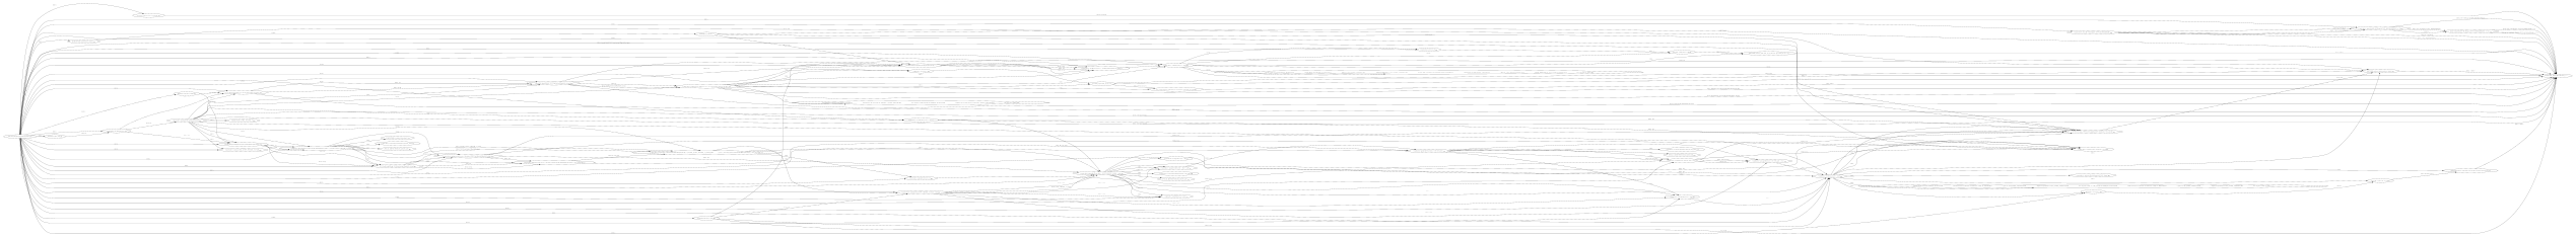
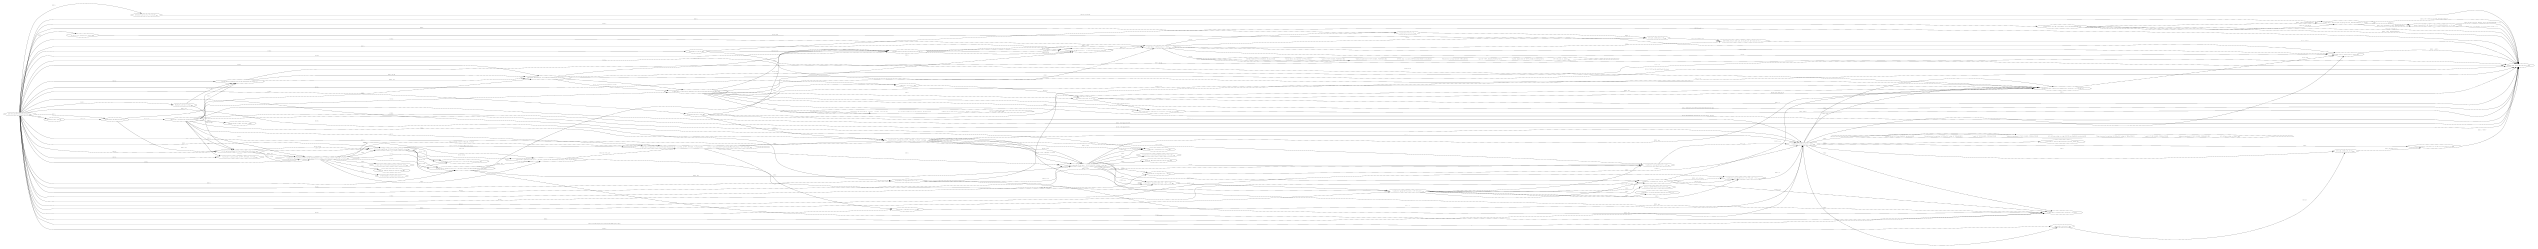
  digraph {
    fontname=Montserrat
    rankdir=LR
    node [fontname=Montserrat]
    edge [fontname=Montserrat]
    n1 [label=<(METHOD,TIFFReadRawStrip1)<SUB>596</SUB>>]
    n2 [label=<(PARAM,TIFF *tif)<SUB>596</SUB>>]
    n3 [label=<(PARAM,uint32_t strip)<SUB>596</SUB>>]
    n4 [label=<(PARAM,void *buf)<SUB>596</SUB>>]
    n5 [label=<(PARAM,tmsize_t size)<SUB>597</SUB>>]
    n6 [label=<(PARAM,const char *module)<SUB>547</SUB>>]
    n7 [label=<(IDENTIFIER,size,return (size);)<SUB>654</SUB>>]
    n8 [label=<(&lt;operator&gt;.equals,(tif-&gt;tif_flags &amp; TIFF_NOREADRAW) == 0)<SUB>599</SUB>>]
    n9 [label=<(&lt;operator&gt;.assignment,cc = TIFFReadFile(tif, buf, size))<SUB>611</SUB>>]
    n10 [label=<(&lt;operator&gt;.and,tif-&gt;tif_flags &amp; TIFF_NOREADRAW)<SUB>599</SUB>>]
    n11 [label=<(isMapped,isMapped(tif))<SUB>600</SUB>>]
    n12 [label=<(&lt;operator&gt;.notEquals,cc != size)<SUB>612</SUB>>]
    n13 [label=<(&lt;operator&gt;.assignment,ma = 0)<SUB>624</SUB>>]
    n14 [label=<(_TIFFmemcpy,_TIFFmemcpy(buf, tif-&gt;tif_base + ma, size))<SUB>652</SUB>>]
    n15 [label=<(TIFFReadFile,TIFFReadFile(tif, buf, size))<SUB>611</SUB>>]
    n16 [label=<(&lt;operator&gt;.notEquals,n != size)<SUB>643</SUB>>]
    n17 [label=<(SeekOK,SeekOK(tif, TIFFGetStrileOffset(tif, strip)))<SUB>604</SUB>>]
    n18 [label=<(&lt;operator&gt;.assignment,n = 0)<SUB>629</SUB>>]
    n19 [label=<(&lt;operator&gt;.addition,tif-&gt;tif_base + ma)<SUB>652</SUB>>]
    n20 [label=<(TIFFGetStrileOffset,TIFFGetStrileOffset(tif, strip))<SUB>604</SUB>>]
    n21 [label=<(&lt;operator&gt;.greaterThan,TIFFGetStrileOffset(tif, strip) &gt; (uint64_t)TIFF_TMSIZE_T_MAX)<SUB>626</SUB>>]
    n22 [label=<(&lt;operator&gt;.minus,-1)<SUB>609</SUB>>]
    n23 [label=<(&lt;operator&gt;.minus,-1)<SUB>619</SUB>>]
    n24 [label=<(TIFFGetStrileOffset,TIFFGetStrileOffset(tif, strip))<SUB>626</SUB>>]
    n25 [label=<(&lt;operator&gt;.cast,(uint64_t)TIFF_TMSIZE_T_MAX)<SUB>626</SUB>>]
    n26 [label=<(&lt;operator&gt;.assignment,ma = (tmsize_t)TIFFGetStrileOffset(tif, strip))<SUB>627</SUB>>]
    n27 [label=<(&lt;operator&gt;.greaterThan,ma &gt; TIFF_TMSIZE_T_MAX - size)<SUB>631</SUB>>]
    n28 [label=<(&lt;operator&gt;.assignment,n = 0)<SUB>633</SUB>>]
    n29 [label=<(&lt;operator&gt;.minus,-1)<SUB>650</SUB>>]
    n30 [label=<(TIFFGetStrileOffset,TIFFGetStrileOffset(tif, strip))<SUB>627</SUB>>]
    n31 [label=<(&lt;operator&gt;.subtraction,TIFF_TMSIZE_T_MAX - size)<SUB>631</SUB>>]
    n32 [label=<(&lt;operator&gt;.greaterThan,mb &gt; tif-&gt;tif_size)<SUB>638</SUB>>]
    n33 [label=<(&lt;operator&gt;.addition,ma + size)<SUB>637</SUB>>]
    n34 [label=<(&lt;operator&gt;.assignment,n = tif-&gt;tif_size - ma)<SUB>639</SUB>>]
    n35 [label=<(&lt;operator&gt;.assignment,n = size)<SUB>641</SUB>>]
    n36 [label=<(&lt;operator&gt;.subtraction,tif-&gt;tif_size - ma)<SUB>639</SUB>>]
    n37 [label=<(METHOD_RETURN,tmsize_t)<SUB>596</SUB>>]
    n38 [label=<(RETURN,return (size);,return (size);)<SUB>654</SUB>>]
    n39 [label=<(assert,assert((tif-&gt;tif_flags &amp; TIFF_NOREADRAW) == 0))<SUB>599</SUB>>]
    n40 [label=<(&lt;operator&gt;.logicalNot,!isMapped(tif))<SUB>600</SUB>>]
    n41 [label=<(RETURN,return ((tmsize_t)(-1));,return ((tmsize_t)(-1));)<SUB>619</SUB>>]
    n42 [label=<(tmsize_t,(tmsize_t)(-1))<SUB>619</SUB>>]
    n43 [label=<(UNKNOWN,TIFFErrorExtR(tif, module,\012                          &quot;Read error at scanline %&quot; PRIu32\012                          &quot;; got %&quot; TIFF_SSIZE_FORMAT\012                          &quot; bytes, expected %&quot; TIFF_SSIZE_FORMAT,\012                          tif-&gt;tif_row, cc, size);,TIFFErrorExtR(tif, module,\012                          &quot;Read error at scanline %&quot; PRIu32\012                          &quot;; got %&quot; TIFF_SSIZE_FORMAT\012                          &quot; bytes, expected %&quot; TIFF_SSIZE_FORMAT,\012                          tif-&gt;tif_row, cc, size);)<SUB>614</SUB>>]
    n44 [label=<(RETURN,return ((tmsize_t)(-1));,return ((tmsize_t)(-1));)<SUB>650</SUB>>]
    n45 [label=<(tmsize_t,(tmsize_t)(-1))<SUB>650</SUB>>]
    n46 [label=<(UNKNOWN,TIFFErrorExtR(tif, module,\012                          &quot;Read error at scanline %&quot; PRIu32 &quot;, strip %&quot; PRIu32\012                          &quot;; got %&quot; TIFF_SSIZE_FORMAT\012                          &quot; bytes, expected %&quot; TIFF_SSIZE_FORMAT,\012                          tif-&gt;tif_row, strip, n, size);,TIFFErrorExtR(tif, module,\012                          &quot;Read error at scanline %&quot; PRIu32 &quot;, strip %&quot; PRIu32\012                          &quot;; got %&quot; TIFF_SSIZE_FORMAT\012                          &quot; bytes, expected %&quot; TIFF_SSIZE_FORMAT,\012                          tif-&gt;tif_row, strip, n, size);)<SUB>645</SUB>>]
    n47 [label=<(&lt;operator&gt;.indirectFieldAccess,tif-&gt;tif_base)<SUB>652</SUB>>]
    n48 [label=<(&lt;operator&gt;.logicalNot,!SeekOK(tif, TIFFGetStrileOffset(tif, strip)))<SUB>604</SUB>>]
    n49 [label=<(&lt;operator&gt;.logicalOr,(TIFFGetStrileOffset(tif, strip) &gt; (uint64_t)TIFF_TMSIZE_T_MAX) ||\012            ((ma = (tmsize_t)TIFFGetStrileOffset(tif, strip)) &gt; tif-&gt;tif_size))<SUB>626</SUB>>]
    n50 [label=<(&lt;operator&gt;.greaterThan,(ma = (tmsize_t)TIFFGetStrileOffset(tif, strip)) &gt; tif-&gt;tif_size)<SUB>627</SUB>>]
+   n51 [label=<(&lt;operator&gt;.cast,(tmsize_t)TIFFGetStrileOffset(tif, strip))<SUB>627</SUB>>]
    n52 [label=<(&lt;operator&gt;.indirectFieldAccess,tif-&gt;tif_size)<SUB>627</SUB>>]
    n53 [label=<(FIELD_IDENTIFIER,tif_size,tif_size)<SUB>627</SUB>>]
    n54 [label=<(UNKNOWN,tmsize_t,tmsize_t)<SUB>627</SUB>>]
    n55 [label=<(tmsize_t,(tmsize_t)(-1))<SUB>609</SUB>>]
    n56 [label=<(&lt;operator&gt;.assignment,mb = ma + size)<SUB>637</SUB>>]
    n57 [label=<(&lt;operator&gt;.indirectFieldAccess,tif-&gt;tif_size)<SUB>638</SUB>>]
    n58 [label=<(FIELD_IDENTIFIER,tif_size,tif_size)<SUB>638</SUB>>]
    n59 [label=<(&lt;operator&gt;.indirectFieldAccess,tif-&gt;tif_size)<SUB>639</SUB>>]
    n60 [label=<(FIELD_IDENTIFIER,tif_size,tif_size)<SUB>639</SUB>>]
    n61 [label=<(UNKNOWN,uint64_t,uint64_t)<SUB>626</SUB>>]
    n62 [label=<(RETURN,return ((tmsize_t)(-1));,return ((tmsize_t)(-1));)<SUB>609</SUB>>]
    n63 [label=<(UNKNOWN,TIFFErrorExtR(tif, module,\012                          &quot;Seek error at scanline %&quot; PRIu32 &quot;, strip %&quot; PRIu32,\012                          tif-&gt;tif_row, strip);,TIFFErrorExtR(tif, module,\012                          &quot;Seek error at scanline %&quot; PRIu32 &quot;, strip %&quot; PRIu32,\012                          tif-&gt;tif_row, strip);)<SUB>606</SUB>>]
    n1 -> n2 [label="DDG: "]
    n1 -> n3 [label="DDG: "]
    n1 -> n4 [label="DDG: "]
    n1 -> n5 [label="DDG: "]
    n1 -> n6 [label="DDG: "]
    n1 -> n7 [label="DDG: "]
    n1 -> n8 [label="DDG: "]
    n1 -> n9 [label="DDG: "]
    n1 -> n10 [label="DDG: "]
    n1 -> n11 [label="DDG: "]
    n1 -> n12 [label="DDG: "]
    n1 -> n13 [label="DDG: "]
    n1 -> n14 [label="DDG: "]
    n1 -> n15 [label="MAX: "]
    n1 -> n16 [label="DDG: "]
    n1 -> n17 [label="DDG: "]
    n1 -> n18 [label="DDG: "]
    n1 -> n19 [label="DDG: SeekOK(tif, TIFFGetStrileOffset(tif, strip))"]
    n1 -> n20 [label="DDG: "]
    n1 -> n21 [label="DDG: "]
    n1 -> n22 [label="DDG: "]
    n1 -> n23 [label="DDG: "]
    n1 -> n24 [label="DDG: "]
    n1 -> n25 [label="DDG: "]
    n1 -> n26 [label="DDG: "]
    n1 -> n27 [label="DDG: "]
    n1 -> n28 [label="DDG: "]
    n1 -> n29 [label="DDG: "]
    n1 -> n30 [label="DDG: "]
    n1 -> n31 [label="DDG: "]
    n1 -> n32 [label="DDG: "]
    n1 -> n33 [label="DDG: "]
    n1 -> n34 [label="DDG: "]
    n1 -> n35 [label="DDG: "]
    n1 -> n36 [label="DDG: "]
    n2 -> n11 [label="DDG: tif"]
    n3 -> n20 [label="DDG: strip"]
    n3 -> n24 [label="DDG: strip"]
    n4 -> n14 [label="DDG: buf"]
    n4 -> n15 [label="DDG: buf"]
    n4 -> n37 [label="DDG: buf"]
    n5 -> n15 [label="DDG: size"]
    n5 -> n16 [label="DDG: size"]
    n5 -> n31 [label="DDG: size"]
    n5 -> n37 [label="DDG: size"]
    n6 -> n37 [label="DDG: module"]
    n7 -> n38 [label="DDG: size"]
    n8 -> n37 [label="DDG: tif-&gt;tif_flags &amp; TIFF_NOREADRAW"]
    n8 -> n39 [label="DDG: tif-&gt;tif_flags &amp; TIFF_NOREADRAW"]
    n8 -> n39 [label="DDG: 0"]
    n9 -> n12 [label="DDG: cc"]
    n10 -> n8 [label="DDG: tif-&gt;tif_flags"]
    n10 -> n8 [label="DDG: TIFF_NOREADRAW"]
    n10 -> n37 [label="DDG: tif-&gt;tif_flags"]
    n10 -> n37 [label="DDG: TIFF_NOREADRAW"]
    n11 -> n20 [label="DDG: tif"]
    n11 -> n24 [label="DDG: tif"]
    n11 -> n40 [label="DDG: tif"]
    n12 -> n23 [label="CDG: "]
    n12 -> n38 [label="DDG: size"]
    n12 -> n38 [label="CDG: "]
    n12 -> n41 [label="CDG: "]
    n12 -> n42 [label="CDG: "]
    n12 -> n43 [label="CDG: "]
    n13 -> n14 [label="DDG: ma"]
    n13 -> n19 [label="DDG: ma"]
    n13 -> n27 [label="DDG: ma"]
    n14 -> n38 [label="DDG: size"]
    n15 -> n9 [label="DDG: tif"]
    n15 -> n9 [label="DDG: buf"]
    n15 -> n9 [label="DDG: size"]
    n15 -> n12 [label="DDG: size"]
    n16 -> n14 [label="DDG: size"]
    n16 -> n14 [label="CDG: "]
    n16 -> n19 [label="CDG: "]
    n16 -> n29 [label="CDG: "]
    n16 -> n38 [label="CDG: "]
    n16 -> n44 [label="CDG: "]
    n16 -> n45 [label="CDG: "]
    n16 -> n46 [label="CDG: "]
    n16 -> n47 [label="CDG: "]
    n17 -> n15 [label="DDG: tif"]
    n17 -> n37 [label="DDG: tif"]
    n17 -> n37 [label="DDG: TIFFGetStrileOffset(tif, strip)"]
    n17 -> n48 [label="DDG: tif"]
    n17 -> n48 [label="DDG: TIFFGetStrileOffset(tif, strip)"]
    n18 -> n16 [label="DDG: n"]
    n20 -> n17 [label="DDG: tif"]
    n20 -> n17 [label="DDG: strip"]
    n20 -> n37 [label="DDG: strip"]
    n21 -> n26 [label="CDG: "]
    n21 -> n30 [label="CDG: "]
    n21 -> n49 [label="DDG: TIFFGetStrileOffset(tif, strip)"]
    n21 -> n49 [label="DDG: (uint64_t)TIFF_TMSIZE_T_MAX"]
    n21 -> n50 [label="CDG: "]
+   n21 -> n51 [label="CDG: "]
    n21 -> n52 [label="CDG: "]
    n21 -> n53 [label="CDG: "]
    n21 -> n54 [label="CDG: "]
    n22 -> n55 [label="DDG: 1"]
    n23 -> n42 [label="DDG: 1"]
    n24 -> n21 [label="DDG: tif"]
    n24 -> n21 [label="DDG: strip"]
    n24 -> n30 [label="DDG: tif"]
    n24 -> n30 [label="DDG: strip"]
    n26 -> n14 [label="DDG: ma"]
    n26 -> n19 [label="DDG: ma"]
    n26 -> n27 [label="DDG: ma"]
    n26 -> n50 [label="DDG: ma"]
    n27 -> n14 [label="DDG: ma"]
    n27 -> n19 [label="DDG: ma"]
    n27 -> n28 [label="CDG: "]
    n27 -> n33 [label="DDG: ma"]
    n27 -> n33 [label="CDG: "]
    n27 -> n35 [label="CDG: "]
    n27 -> n36 [label="DDG: ma"]
    n27 -> n56 [label="DDG: ma"]
    n27 -> n56 [label="CDG: "]
    n27 -> n57 [label="CDG: "]
    n27 -> n58 [label="CDG: "]
    n28 -> n16 [label="DDG: n"]
    n29 -> n45 [label="DDG: 1"]
    n30 -> n26 [label="DDG: tif"]
    n30 -> n26 [label="DDG: strip"]
    n30 -> n50 [label="DDG: tif"]
    n30 -> n50 [label="DDG: strip"]
+   n30 -> n51 [label="DDG: tif"]
+   n30 -> n51 [label="DDG: strip"]
    n31 -> n16 [label="DDG: size"]
    n31 -> n27 [label="DDG: TIFF_TMSIZE_T_MAX"]
    n31 -> n27 [label="DDG: size"]
    n31 -> n33 [label="DDG: size"]
    n31 -> n35 [label="DDG: size"]
    n31 -> n56 [label="DDG: size"]
    n32 -> n34 [label="CDG: "]
    n32 -> n35 [label="CDG: "]
    n32 -> n36 [label="DDG: tif-&gt;tif_size"]
    n32 -> n36 [label="CDG: "]
    n32 -> n59 [label="CDG: "]
    n32 -> n60 [label="CDG: "]
    n34 -> n16 [label="DDG: n"]
    n35 -> n16 [label="DDG: n"]
    n36 -> n14 [label="DDG: ma"]
    n36 -> n19 [label="DDG: ma"]
    n36 -> n34 [label="DDG: tif-&gt;tif_size"]
    n36 -> n34 [label="DDG: ma"]
    n38 -> n37 [label="DDG: &lt;RET&gt;"]
    n39 -> n37 [label="DDG: (tif-&gt;tif_flags &amp; TIFF_NOREADRAW) == 0"]
    n39 -> n37 [label="DDG: assert((tif-&gt;tif_flags &amp; TIFF_NOREADRAW) == 0)"]
    n40 -> n13 [label="CDG: "]
    n40 -> n16 [label="CDG: "]
    n40 -> n17 [label="CDG: "]
    n40 -> n20 [label="CDG: "]
    n40 -> n21 [label="CDG: "]
    n40 -> n24 [label="CDG: "]
    n40 -> n25 [label="CDG: "]
    n40 -> n37 [label="DDG: isMapped(tif)"]
    n40 -> n37 [label="DDG: !isMapped(tif)"]
    n40 -> n48 [label="CDG: "]
    n40 -> n49 [label="CDG: "]
    n40 -> n61 [label="CDG: "]
    n41 -> n37 [label="DDG: &lt;RET&gt;"]
    n42 -> n41 [label="DDG: (tmsize_t)(-1)"]
    n44 -> n37 [label="DDG: &lt;RET&gt;"]
    n45 -> n44 [label="DDG: (tmsize_t)(-1)"]
    n48 -> n9 [label="CDG: "]
    n48 -> n12 [label="CDG: "]
    n48 -> n15 [label="CDG: "]
    n48 -> n22 [label="CDG: "]
    n48 -> n37 [label="DDG: SeekOK(tif, TIFFGetStrileOffset(tif, strip))"]
    n48 -> n37 [label="DDG: !SeekOK(tif, TIFFGetStrileOffset(tif, strip))"]
    n48 -> n55 [label="CDG: "]
    n48 -> n62 [label="CDG: "]
    n48 -> n63 [label="CDG: "]
    n49 -> n18 [label="CDG: "]
    n49 -> n27 [label="CDG: "]
    n49 -> n31 [label="CDG: "]
    n50 -> n32 [label="DDG: tif-&gt;tif_size"]
    n50 -> n49 [label="DDG: tif-&gt;tif_size"]
    n55 -> n37 [label="DDG: -1"]
    n55 -> n37 [label="DDG: (tmsize_t)(-1)"]
    n55 -> n62 [label="DDG: (tmsize_t)(-1)"]
    n56 -> n32 [label="DDG: mb"]
    n62 -> n37 [label="DDG: &lt;RET&gt;"]
  }
